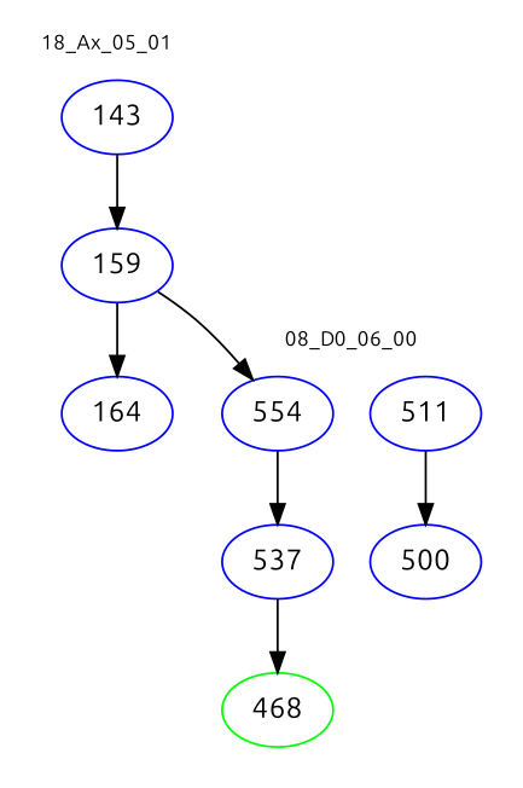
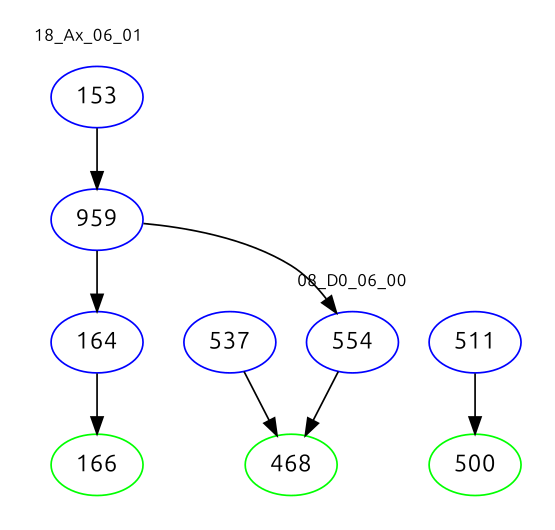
  digraph {
    fontname=Ubuntu
    node [color=blue fontname=Ubuntu]
    edge [color=black fontname=Ubuntu]
-   n1 [label=143]
-   n2 [label=159]
+   n1 [label=153]
+   n2 [label=959]
    n3 [label=164]
+   n4 [color=green label=166]
    n5 [label=511]
    n6 [label=554]
-   n7 [label=500]
+   n7 [color=green label=500]
    n8 [label=537]
    n9 [color=green label=468]
    subgraph cluster_1 {
      color=white
      fontsize=10
-     label="18_Ax_05_01"
+     label="18_Ax_06_01"
      n1
      n2
      n3
+     n4
    }
    subgraph cluster_2 {
      color=white
      fontsize=10
      label="08_D0_06_00"
      n5
      n6
      n7
      n8
      n9
    }
    n1 -> n2
    n2 -> n3
    n2 -> n6
+   n3 -> n4
    n5 -> n7
-   n6 -> n8
+   n6 -> n9
    n8 -> n9
  }
